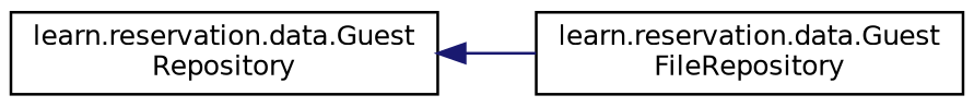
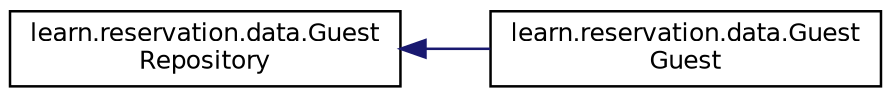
  digraph {
    rankdir=LR
    node [color=black fillcolor=white fontname=Helvetica fontsize=10 shape=record style=filled]
    n1 [height=0.2 label="learn.reservation.data.Guest\lRepository" width=0.4]
-   n2 [height=0.2 label="learn.reservation.data.Guest\lFileRepository" width=0.4]
+   n2 [height=0.2 label="learn.reservation.data.Guest\lGuest" width=0.4]
    n1 -> n2 [color=midnightblue dir=back fontname=Helvetica fontsize=10 labelfontname=Helvetica labelfontsize=10 style=solid]
  }
